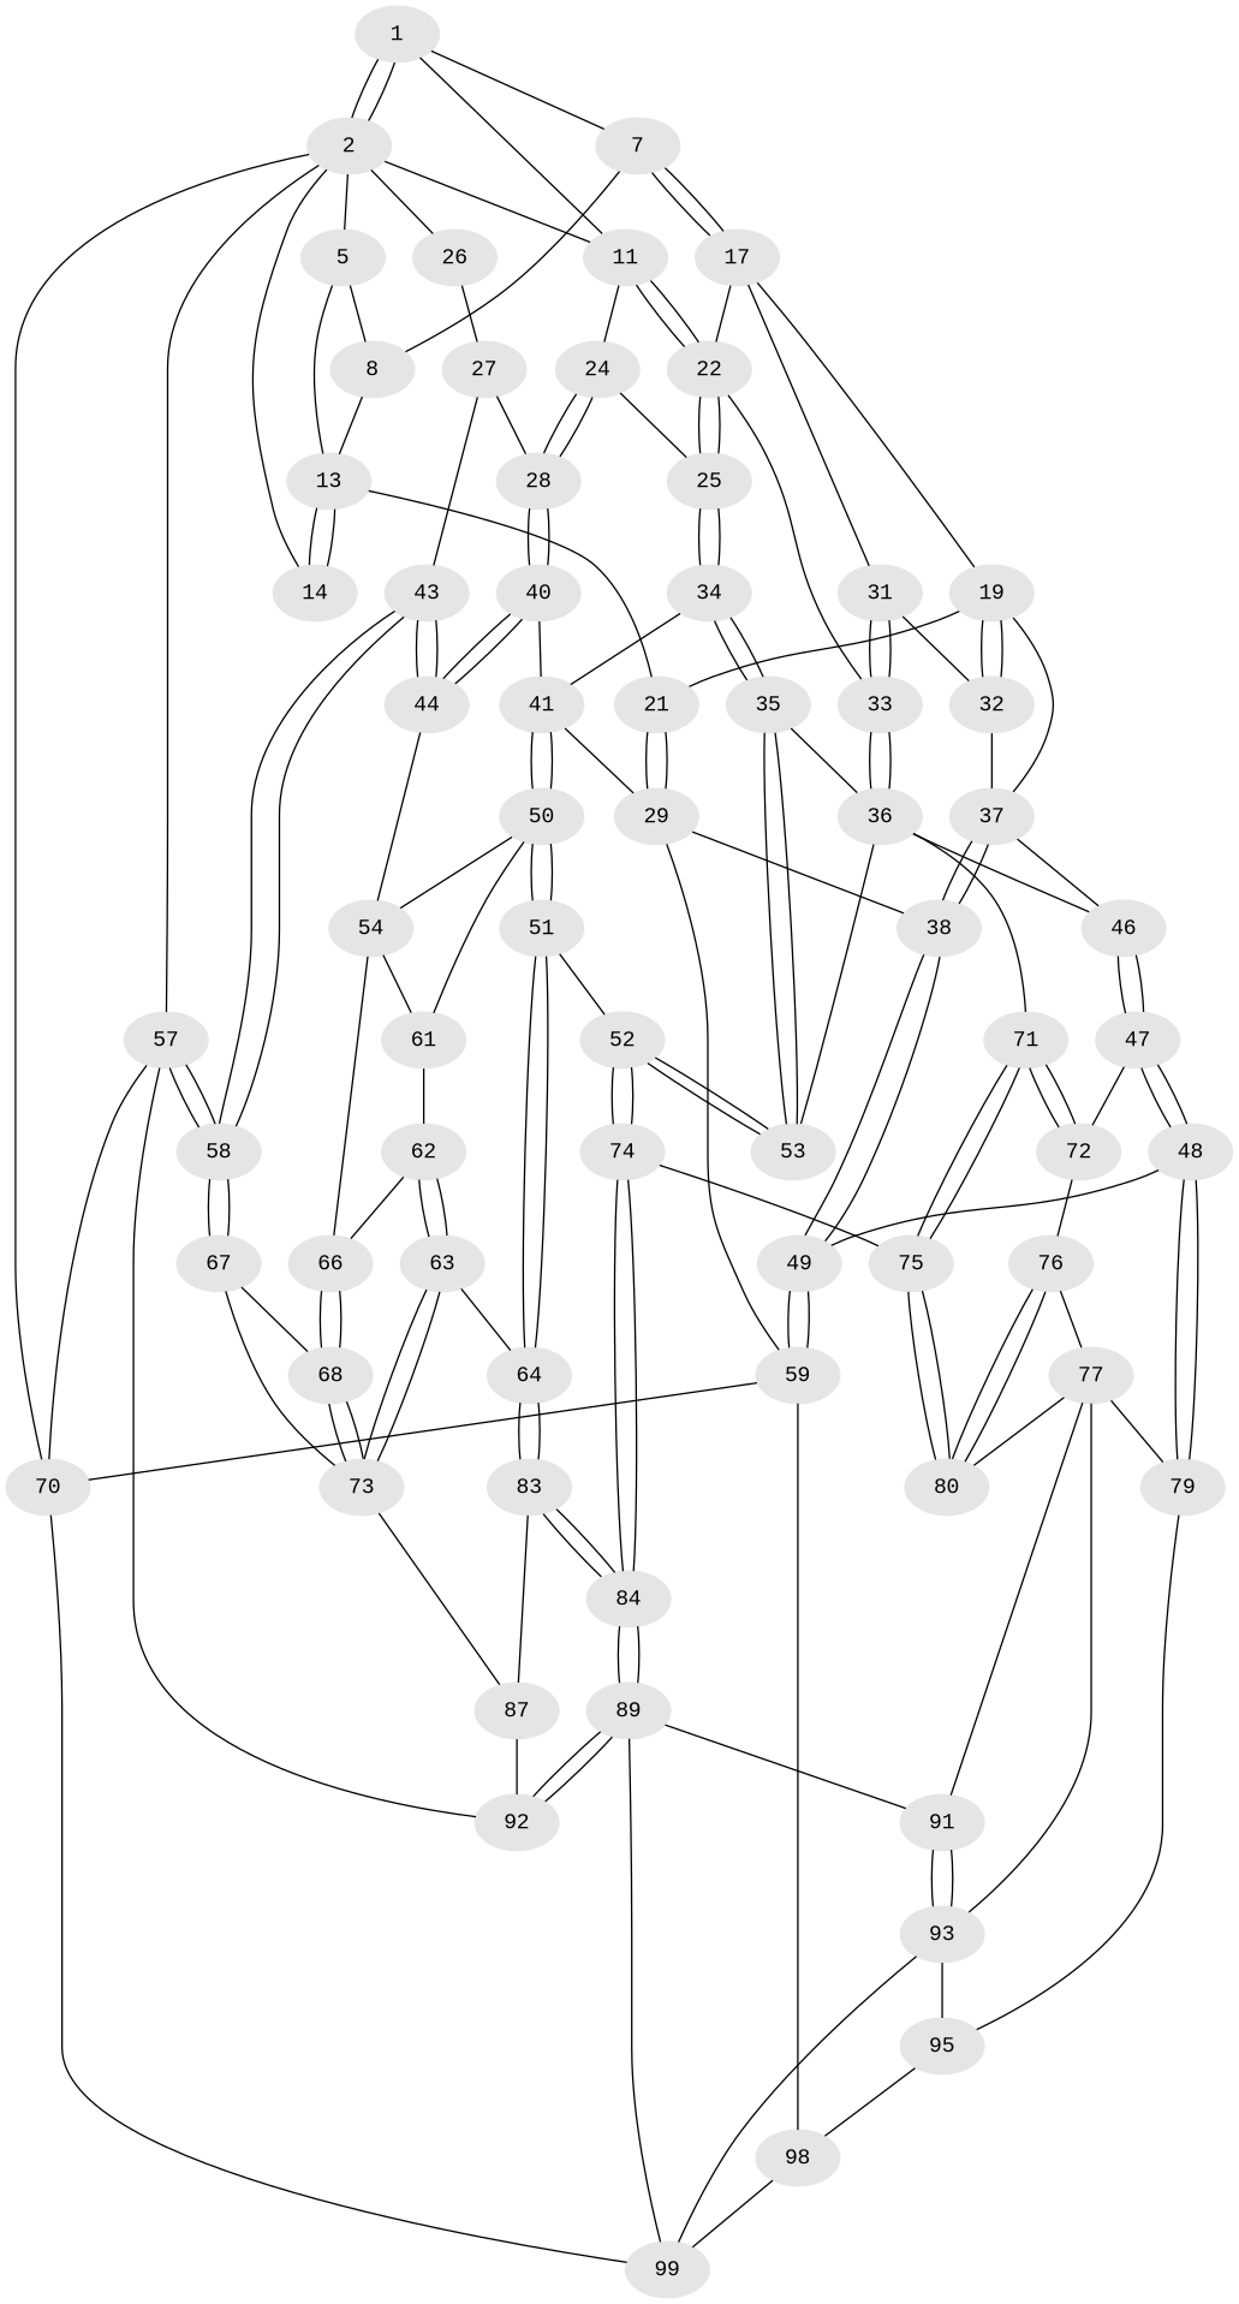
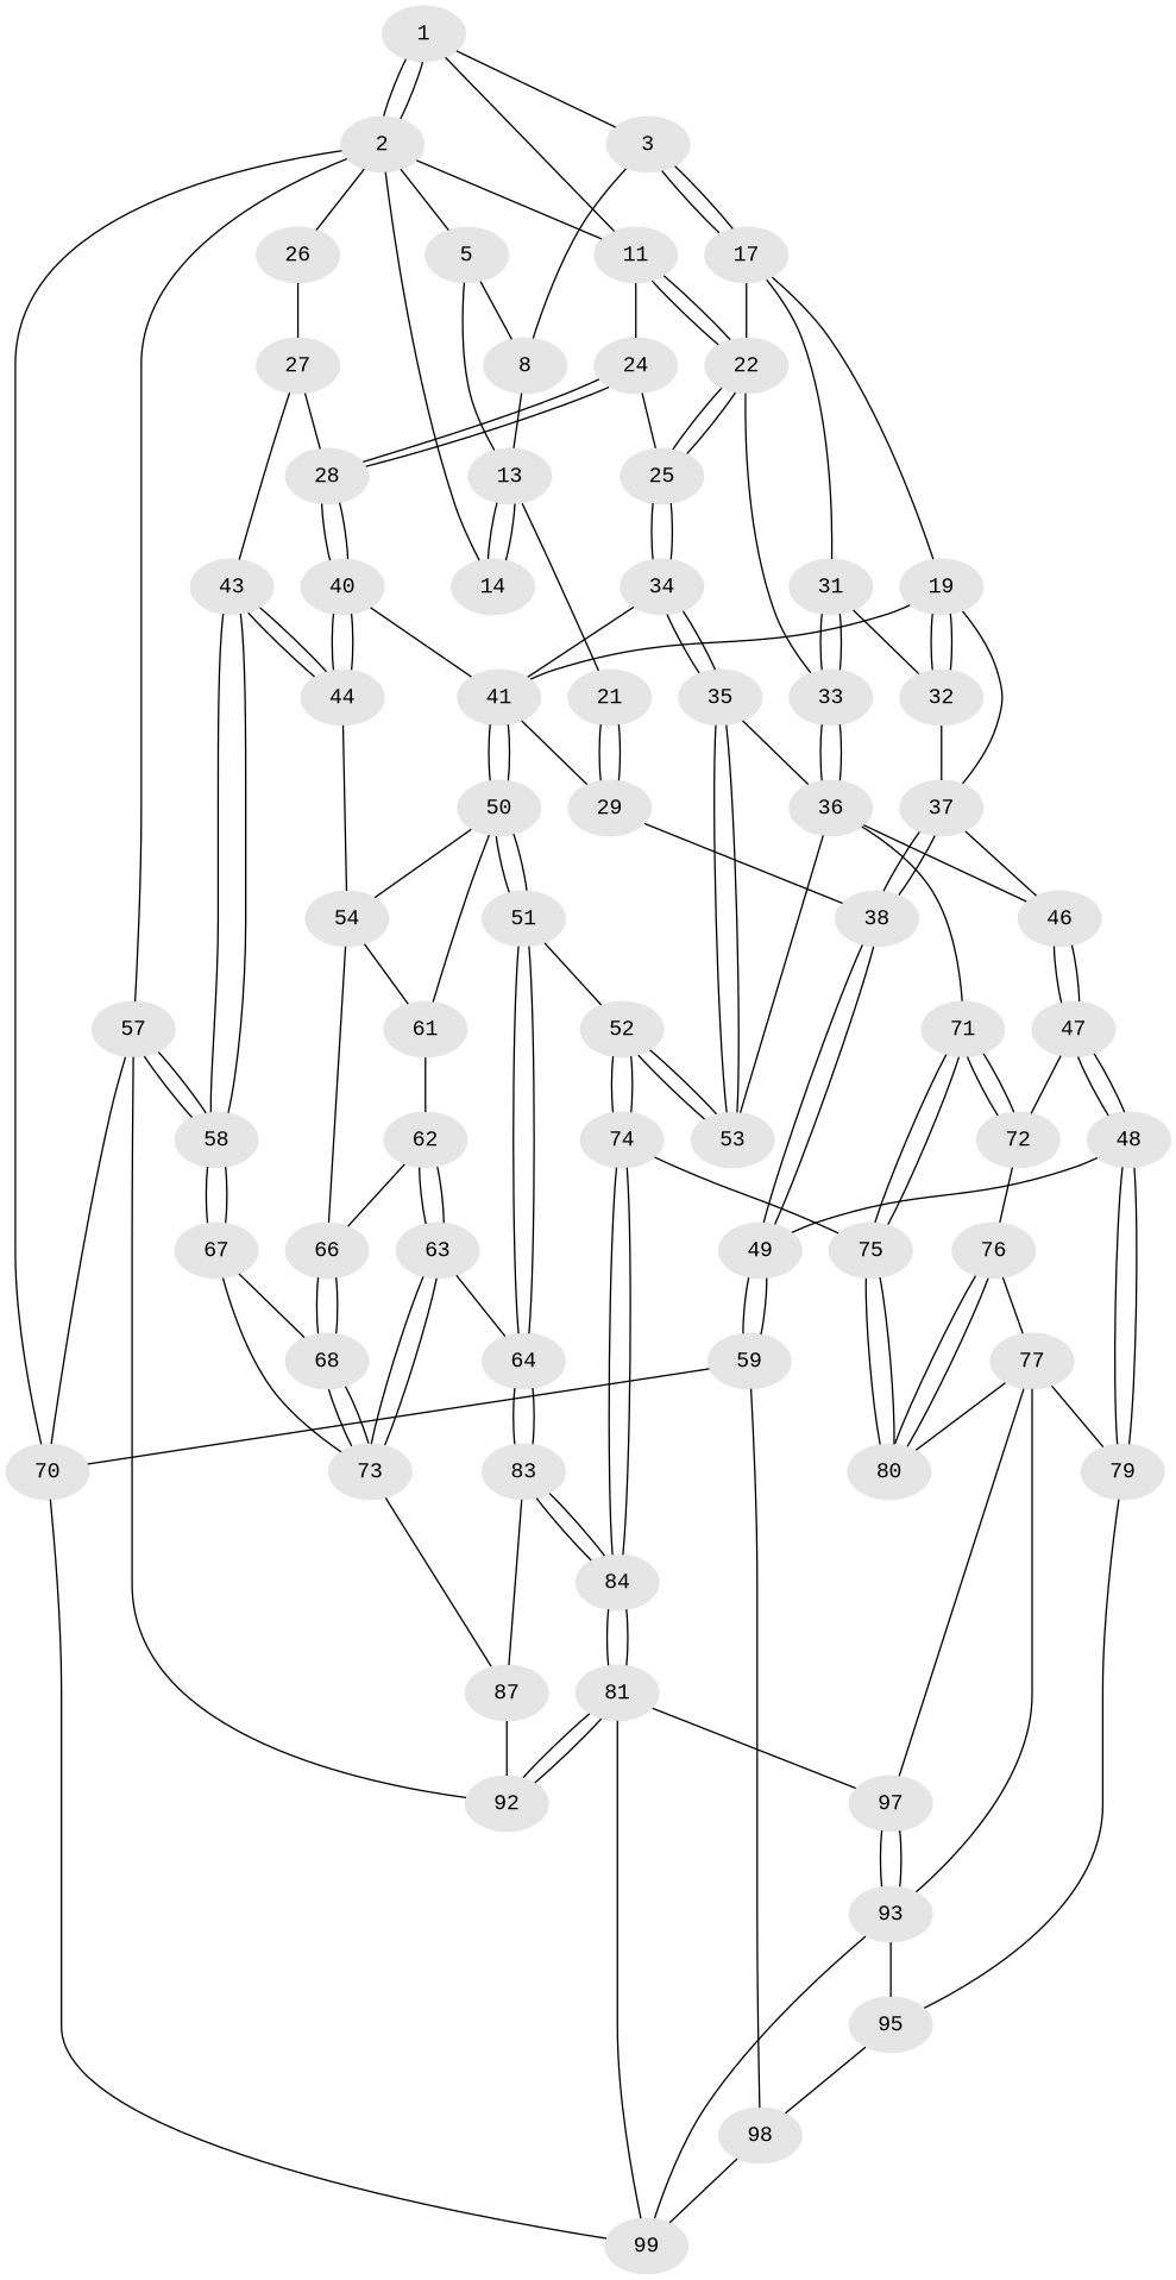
  graph {
    fontname="Liberation Mono"
    node [color=gray90 fontname="Liberation Mono" style=filled]
    edge [fontname="Liberation Mono"]
    1 [super="+6"]
    2 [super="+3"]
-   7
+   7 [label=3]
    11 [super="+12"]
    5 [super="+10"]
    14
    26
    57
    70
    8 [super="+9"]
    17 [super="+18"]
    22 [super="+23"]
    24
    13 [super="+15"]
    27 [super="+42"]
    58
    92 [super="+96"]
    99 [super="+100"]
    21
    19 [super="+20"]
    31
    25
    33
    28
    29 [super="+30"]
    38
    59 [super="+60"]
    32
    37 [super="+39"]
    46
    34
    36 [super="+45"]
    40
    35
    41
    43
    44
    49
    98
    53
    71
    50 [super="+55"]
    47
    72
    75
    54 [super="+65"]
    51
    61
    67
    66
    48
    79 [super="+81"]
    76
    95
    52
    64
    62
    74
    83
    84
    68
    73 [super="+86"]
    63
    87 [super="+88"]
    80
    77 [super="+78+85"]
-   89 [super="+90"]
-   91
+   89 [super="+90" label=81]
+   91 [label=97]
    93 [super="+94"]
    1 -- 2
    1 -- 2
    1 -- 7
    1 -- 11
    2 -- 11
    2 -- 5
    2 -- 14
    2 -- 26
    2 -- 57
    2 -- 70
    7 -- 8
    7 -- 17
    7 -- 17
    11 -- 22
    11 -- 22
    11 -- 24
    5 -- 8
    5 -- 13
    26 -- 27 [weight=2]
    57 -- 70
    57 -- 58
    57 -- 58
    57 -- 92
    70 -- 99
    8 -- 13 [weight=2]
    17 -- 22
    17 -- 19
    17 -- 31
    22 -- 25
    22 -- 25
    22 -- 33
    24 -- 25
    24 -- 28
    24 -- 28
    13 -- 14
    13 -- 14
    13 -- 21
    27 -- 28
    27 -- 43
    58 -- 67
    58 -- 67
    21 -- 29
    21 -- 29
-   19 -- 21
+   19 -- 41
    19 -- 32
    19 -- 32
    19 -- 37
    31 -- 33
    31 -- 33
    31 -- 32
    25 -- 34
    25 -- 34
    33 -- 36
    33 -- 36
    28 -- 40
    28 -- 40
    29 -- 38
-   29 -- 59
    38 -- 49
    38 -- 49
    59 -- 70
    59 -- 98
    32 -- 37
    37 -- 38
    37 -- 38
    37 -- 46
    46 -- 47
    46 -- 47
    34 -- 35
    34 -- 35
    34 -- 41
    36 -- 46
    36 -- 53
    36 -- 71
    40 -- 41
    40 -- 44
    40 -- 44
    35 -- 36
    35 -- 53
    35 -- 53
    41 -- 29
    41 -- 50
    41 -- 50
    43 -- 58
    43 -- 58
    43 -- 44
    43 -- 44
    44 -- 54
    49 -- 59
    49 -- 59
    98 -- 99
    71 -- 72
    71 -- 72
    71 -- 75
    71 -- 75
    50 -- 54
    50 -- 51
    50 -- 51
    50 -- 61
    47 -- 72
    47 -- 48
    47 -- 48
    72 -- 76
    75 -- 80
    75 -- 80
    54 -- 61
    54 -- 66
    51 -- 52
    51 -- 64
    51 -- 64
    61 -- 62
    67 -- 68
    67 -- 73
    66 -- 68
    66 -- 68
    48 -- 49
    48 -- 79
    48 -- 79
    79 -- 95
    76 -- 80
    76 -- 80
    76 -- 77
    95 -- 98
    52 -- 53
    52 -- 53
    52 -- 74
    52 -- 74
    64 -- 83
    64 -- 83
    62 -- 66
    62 -- 63
    62 -- 63
    74 -- 75
    74 -- 84
    74 -- 84
    83 -- 84
    83 -- 84
    83 -- 87
    84 -- 89
    84 -- 89
    68 -- 73
    68 -- 73
    73 -- 87
    63 -- 64
    63 -- 73
    63 -- 73
    87 -- 92 [weight=2]
    77 -- 79
    77 -- 80
    77 -- 91
    77 -- 93
    89 -- 92
    89 -- 92
    89 -- 99
    89 -- 91
    91 -- 93
    91 -- 93
    93 -- 99
    93 -- 95
  }
